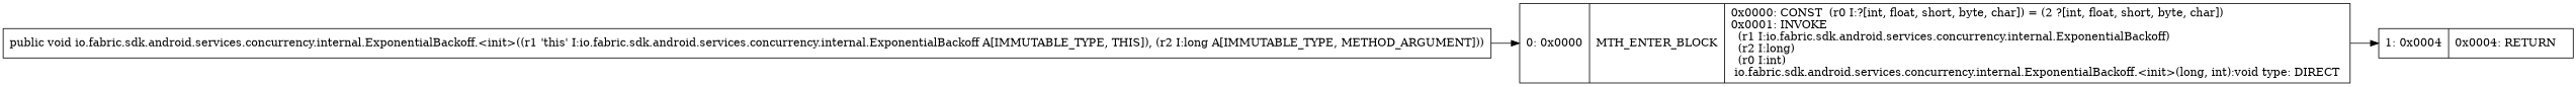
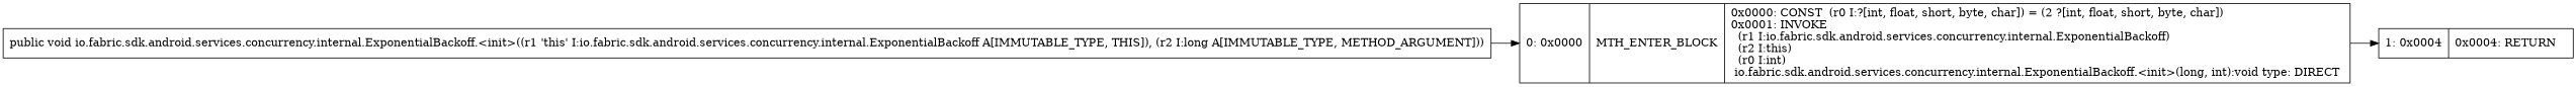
  digraph {
    rankdir=LR
    node [shape=record]
-   n1 [label="{0\:\ 0x0000|MTH_ENTER_BLOCK\l|0x0000: CONST  (r0 I:?[int, float, short, byte, char]) = (2 ?[int, float, short, byte, char]) \l0x0001: INVOKE  \l  (r1 I:io.fabric.sdk.android.services.concurrency.internal.ExponentialBackoff)\l  (r2 I:long)\l  (r0 I:int)\l io.fabric.sdk.android.services.concurrency.internal.ExponentialBackoff.\<init\>(long, int):void type: DIRECT \l}"]
+   n1 [label="{0\:\ 0x0000|MTH_ENTER_BLOCK\l|0x0000: CONST  (r0 I:?[int, float, short, byte, char]) = (2 ?[int, float, short, byte, char]) \l0x0001: INVOKE  \l  (r1 I:io.fabric.sdk.android.services.concurrency.internal.ExponentialBackoff)\l  (r2 I:this)\l  (r0 I:int)\l io.fabric.sdk.android.services.concurrency.internal.ExponentialBackoff.\<init\>(long, int):void type: DIRECT \l}"]
    n2 [label="{1\:\ 0x0004|0x0004: RETURN   \l}"]
    n3 [label="{public void io.fabric.sdk.android.services.concurrency.internal.ExponentialBackoff.\<init\>((r1 'this' I:io.fabric.sdk.android.services.concurrency.internal.ExponentialBackoff A[IMMUTABLE_TYPE, THIS]), (r2 I:long A[IMMUTABLE_TYPE, METHOD_ARGUMENT])) }"]
    n1 -> n2
    n3 -> n1
  }
